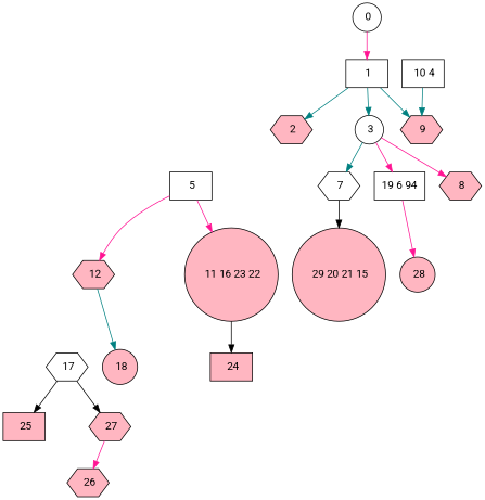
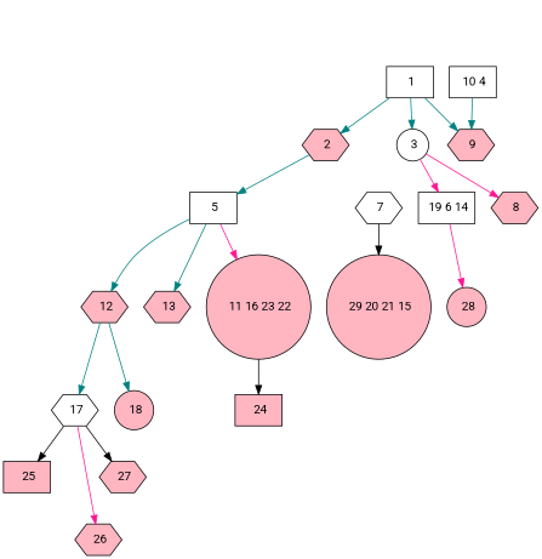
  digraph {
    fontname=Roboto
    node [fillcolor=lightpink fontname=Roboto shape=hexagon style=filled]
    edge [color=teal fontname=Roboto]
-   " 0" [fillcolor=white shape=circle]
    " 1" [fillcolor=white shape=box]
    " 2"
    " 3" [fillcolor=white shape=circle]
    " 9"
    " 5" [fillcolor=white shape=box]
    " 7" [fillcolor=white]
-   " 19 6 14" [fillcolor=white shape=box label="19 6 94"]
+   " 19 6 14" [fillcolor=white shape=box]
    " 8"
    " 10 4" [fillcolor=white shape=box]
    " 12"
+   " 13"
    " 11 16 23 22" [shape=circle]
    " 29 20 21 15" [shape=circle]
    " 28" [shape=circle]
    " 17" [fillcolor=white]
    " 18" [shape=circle]
    " 24" [shape=box]
    " 25" [shape=box]
    " 26"
    " 27"
-   " 0" -> " 1" [color=deeppink]
    " 1" -> " 2"
    " 1" -> " 3"
    " 1" -> " 9"
-   " 3" -> " 7"
+   " 2" -> " 5"
    " 3" -> " 19 6 14" [color=deeppink]
    " 3" -> " 8" [color=deeppink]
-   " 5" -> " 12" [color=deeppink]
+   " 5" -> " 12"
+   " 5" -> " 13"
    " 5" -> " 11 16 23 22" [color=deeppink]
    " 7" -> " 29 20 21 15" [color=black]
    " 19 6 14" -> " 28" [color=deeppink]
    " 10 4" -> " 9"
+   " 12" -> " 17"
    " 12" -> " 18"
    " 11 16 23 22" -> " 24" [color=black]
    " 17" -> " 25" [color=black]
-   " 27" -> " 26" [color=deeppink]
+   " 17" -> " 26" [color=deeppink]
    " 17" -> " 27" [color=black]
  }
